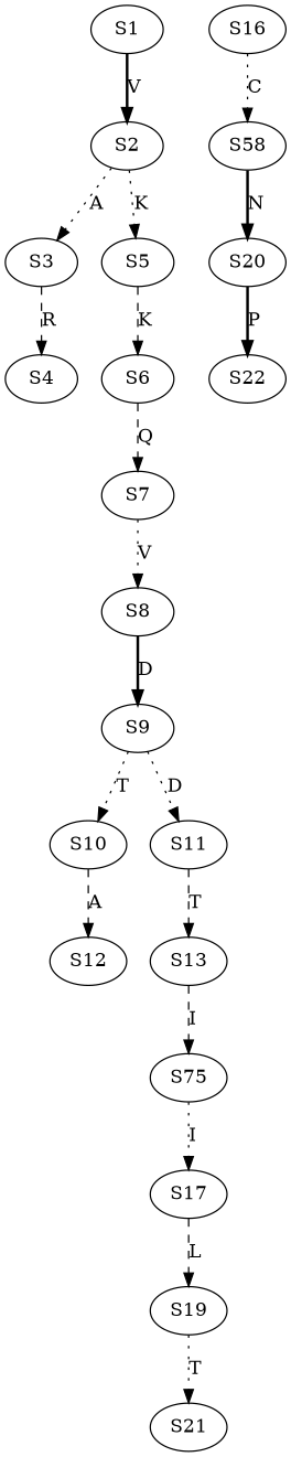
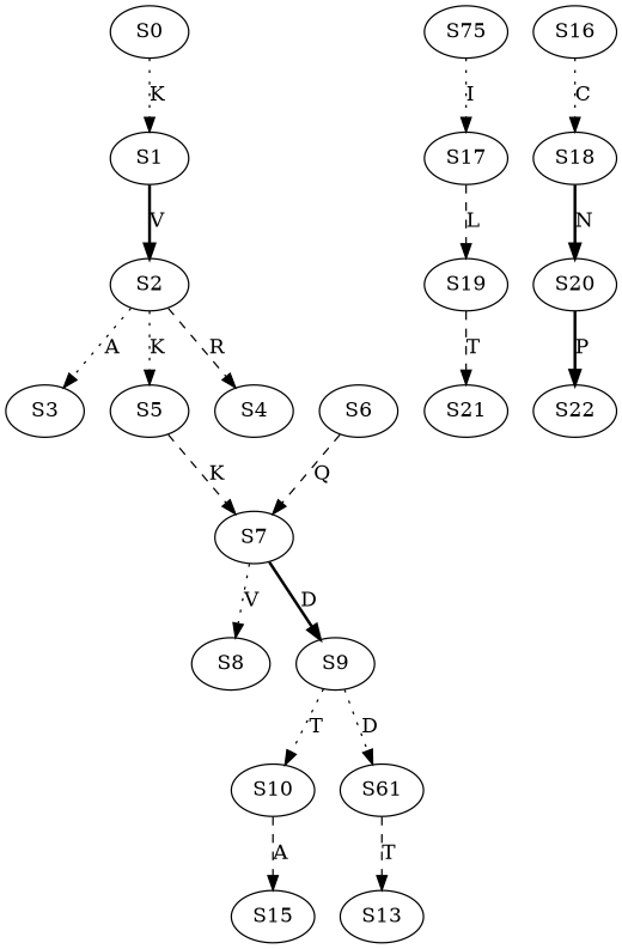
  strict digraph {
    edge [style=dotted]
+   S0
    S1
    S2
    S3
    S5
    S4
    S6
    S7
    S8
    S9
    S10
-   S11
-   S12
+   S11 [label=S61]
+   S12 [label=S15]
    S13
    n15 [label=S75]
    S17
    S16
-   S18 [label=S58]
+   S18
    S19
    S20
    S21
    S22
+   S0 -> S1 [label=K]
    S1 -> S2 [label=V style=bold]
    S2 -> S3 [label=A]
    S2 -> S5 [label=K]
-   S3 -> S4 [label=R style=dashed]
-   S5 -> S6 [label=K style=dashed]
+   S2 -> S4 [label=R style=dashed]
+   S5 -> S7 [label=K style=dashed]
    S6 -> S7 [label=Q style=dashed]
    S7 -> S8 [label=V]
-   S8 -> S9 [label=D style=bold]
+   S7 -> S9 [label=D style=bold]
    S9 -> S10 [label=T]
    S9 -> S11 [label=D]
    S10 -> S12 [label=A style=dashed]
    S11 -> S13 [label=T style=dashed]
-   S13 -> n15 [label=I style=dashed]
    n15 -> S17 [label=I]
    S17 -> S19 [label=L style=dashed]
    S16 -> S18 [label=C]
    S18 -> S20 [label=N style=bold]
-   S19 -> S21 [label=T]
+   S19 -> S21 [label=T style=dashed]
    S20 -> S22 [label=P style=bold]
  }
